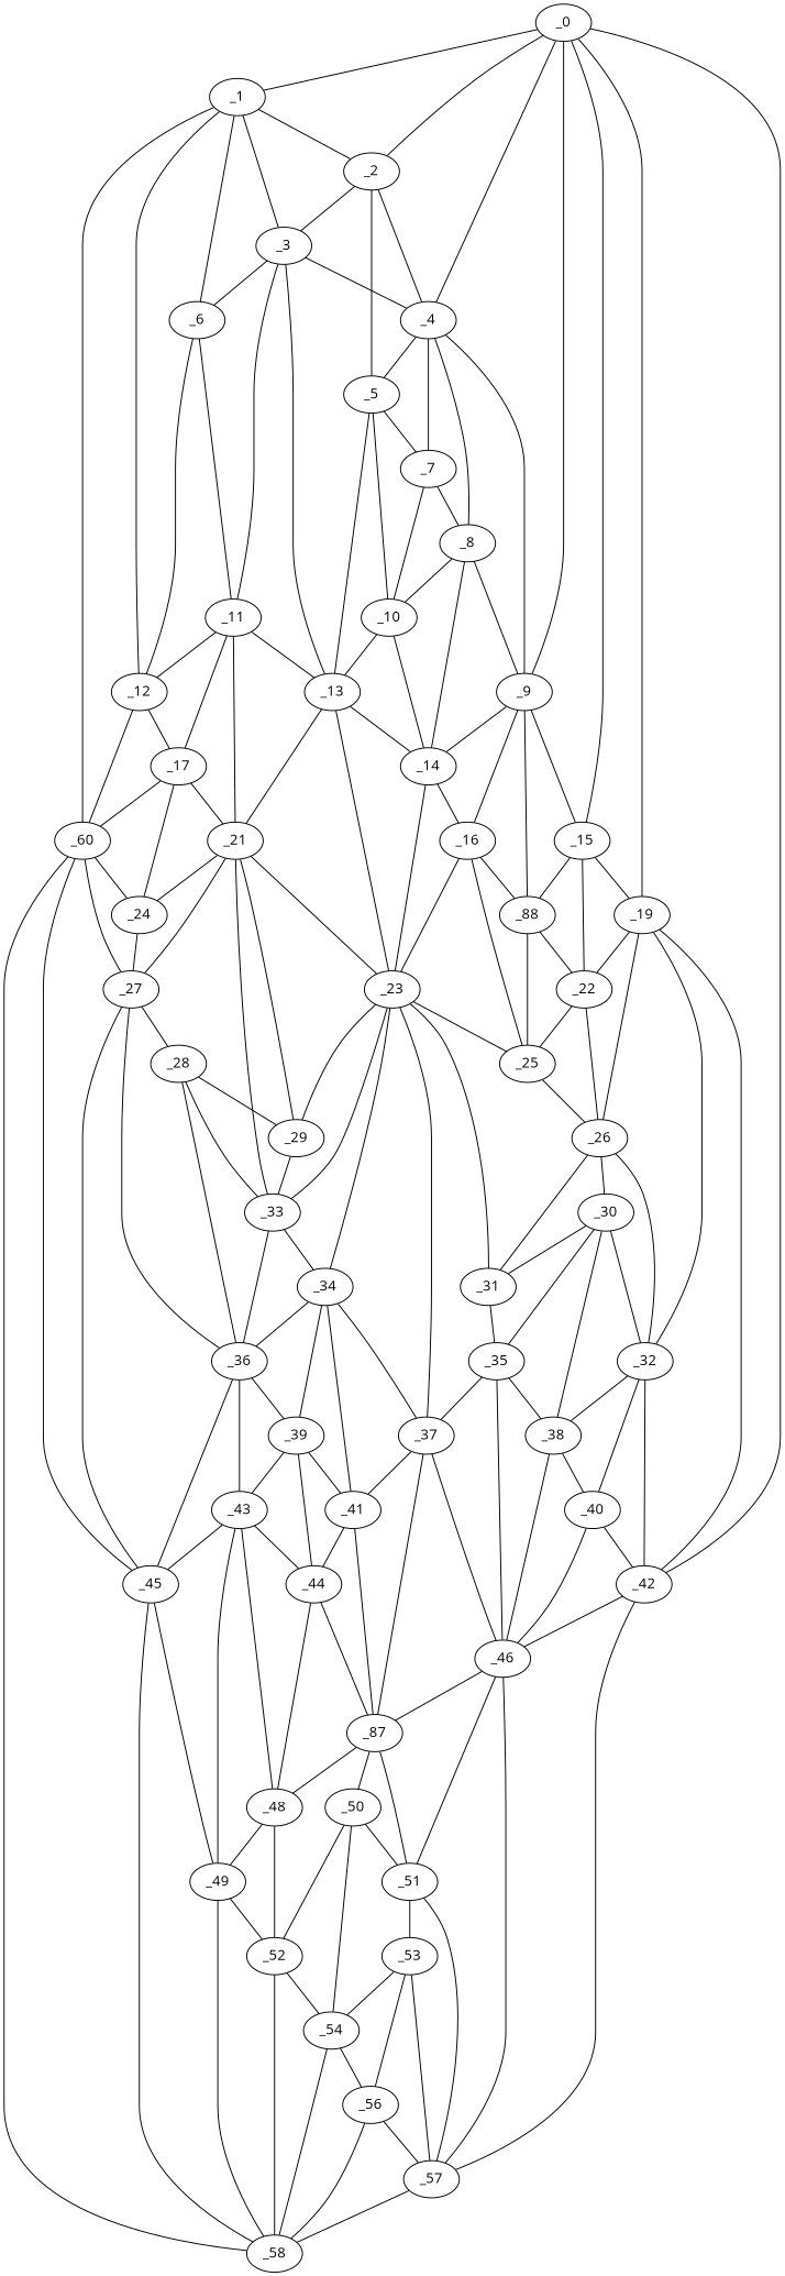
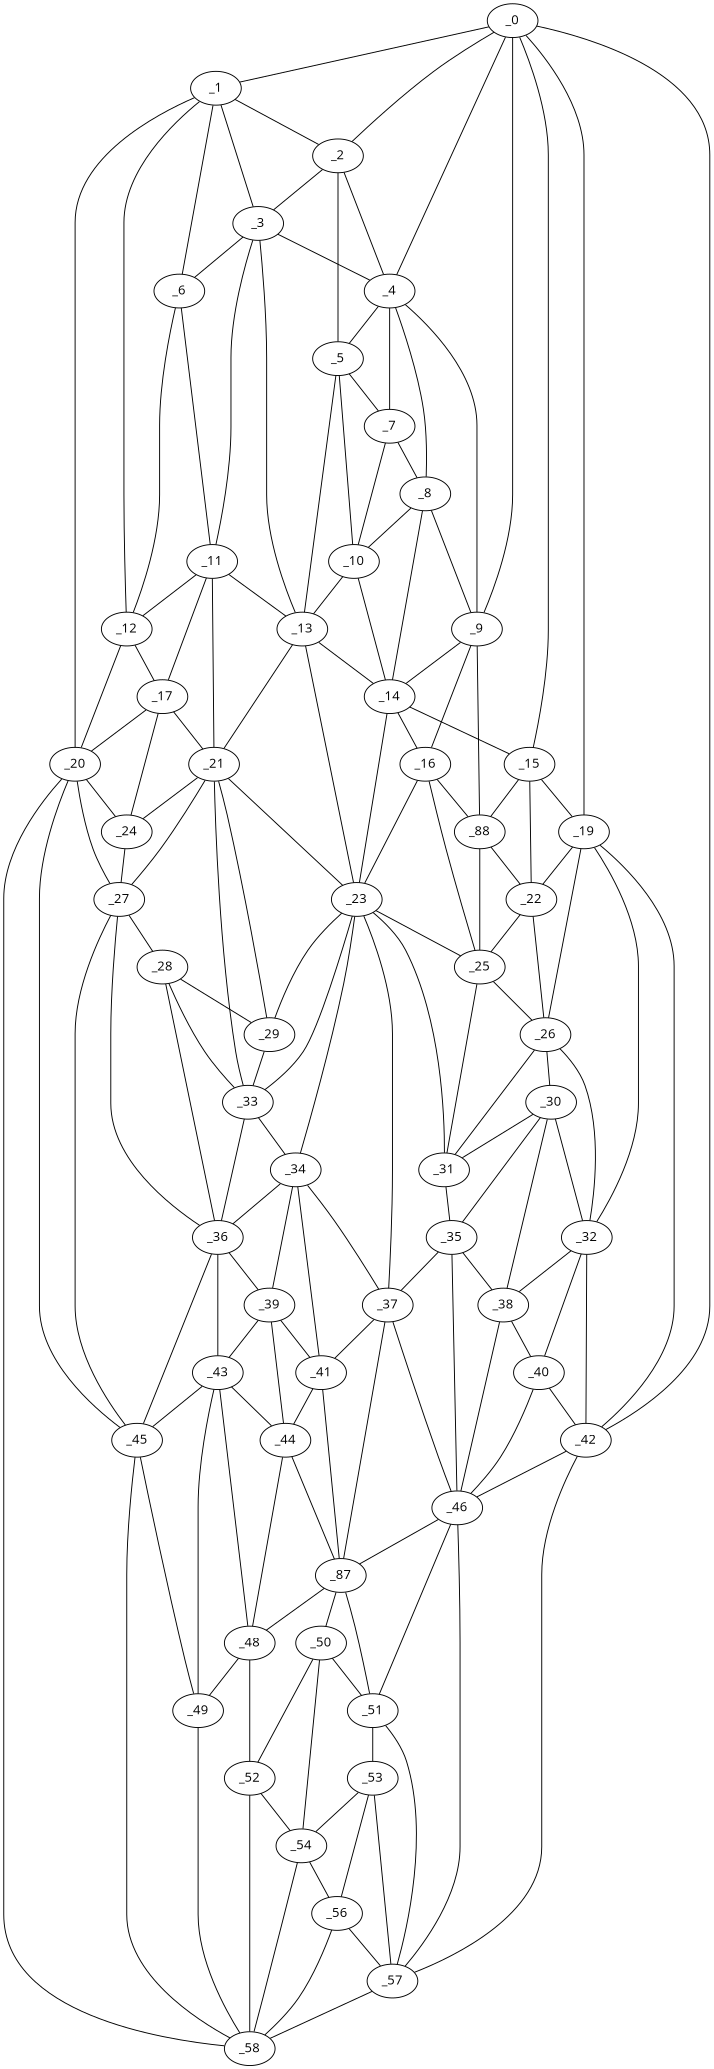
  graph {
    fontname="Open Sans"
    node [fontname="Open Sans" x=48 y=77]
    edge [fontname="Open Sans" valence=2]
    _0 [x=5 y=79]
    _1 [x=7 y=28]
    _2 [x=9 y=52]
    _4 [x=15 y=72]
    _9 [x=27]
    _15 [x=41 y=87]
    _19 [x=46 y=90]
    _42 [x=82 y=112]
    _3 [x=10 y=40]
    _6 [x=19 y=28]
    _12 [x=32 y=22]
-   _20 [y=15 label=_60]
+   _20 [y=15]
    _5 [x=18 y=56]
    _7 [x=22 y=61]
    _8 [x=22 y=71]
    _14 [x=36 y=63]
    _16 [x=42 y=71]
    n18 [label=_88 x=44 y=79]
    _22 [y=86]
    _26 [x=55 y=89]
    _32 [x=63 y=98]
    _46 [x=91 y=87]
    _57 [x=123 y=95]
    _11 [x=30 y=29]
    _13 [x=32 y=52]
    _17 [x=44 y=27]
    _24 [x=50 y=27]
    _27 [x=57 y=30]
    _45 [x=88 y=30]
    _58 [x=125 y=43]
    _10 [x=28 y=60]
    _23 [x=49 y=63]
    _25 [x=51 y=74]
    _31 [x=63 y=74]
    _30 [x=62 y=92]
    _38 [x=76 y=98]
    _40 [x=79 y=101]
    n38 [label=_87 x=92 y=58]
    _51 [x=105 y=81]
    _21 [y=36]
    _28 [x=61 y=37]
    _36 [x=74 y=38]
    _49 [x=98 y=34]
    _29 [x=61 y=41]
    _33 [x=66 y=43]
    _34 [x=71 y=47]
    _37 [x=74 y=65]
    _35 [x=72]
    _39 [x=78 y=45]
    _41 [x=82 y=58]
    _43 [x=86 y=40]
    _52 [x=108 y=41]
    _44 [x=87 y=51]
    _48 [x=95 y=43]
    _50 [x=102 y=55]
    _53 [x=109 y=80]
    _54 [x=111 y=53]
    _56 [x=121]
    _0 -- _1 [valence=1]
    _0 -- _2 [valence=1]
    _0 -- _4 [valence=1]
    _0 -- _9
    _0 -- _15 [valence=1]
    _0 -- _19 [valence=1]
    _0 -- _42 [valence=1]
    _1 -- _2
    _1 -- _3 [valence=1]
    _1 -- _6
    _1 -- _12
    _1 -- _20 [valence=1]
    _2 -- _4
    _2 -- _3
    _2 -- _5
    _4 -- _9 [valence=1]
    _4 -- _5
    _4 -- _7
    _4 -- _8
-   _9 -- _15
+   _14 -- _15
    _9 -- _14
    _9 -- _16
    _9 -- n18
    _15 -- _19
    _15 -- n18
    _15 -- _22
    _19 -- _42
    _19 -- _22 [valence=1]
    _19 -- _26
    _19 -- _32
    _42 -- _46 [valence=1]
    _42 -- _57 [valence=1]
    _3 -- _4 [valence=1]
    _3 -- _6
    _3 -- _11
    _3 -- _13
    _6 -- _12
    _6 -- _11
    _12 -- _20 [valence=1]
    _12 -- _17
    _20 -- _24
    _20 -- _27 [valence=1]
    _20 -- _45
    _20 -- _58 [valence=1]
    _5 -- _7 [valence=1]
    _5 -- _13
    _5 -- _10
    _7 -- _8 [valence=1]
    _7 -- _10
    _8 -- _9
    _8 -- _14 [valence=1]
    _8 -- _10 [valence=1]
    _14 -- _16 [valence=1]
    _14 -- _23
    _16 -- n18
    _16 -- _23
    _16 -- _25
    n18 -- _22
    n18 -- _25 [valence=1]
    _22 -- _26
    _22 -- _25
    _26 -- _32 [valence=1]
    _26 -- _31 [valence=1]
    _26 -- _30
    _32 -- _42 [valence=1]
    _32 -- _38
    _32 -- _40 [valence=1]
    _46 -- _57
    _46 -- n38 [valence=1]
    _46 -- _51 [valence=1]
    _57 -- _58 [valence=1]
    _11 -- _12
    _11 -- _13 [valence=1]
    _11 -- _17 [valence=1]
    _11 -- _21
    _13 -- _14
    _13 -- _23
    _13 -- _21
    _17 -- _20 [valence=1]
    _17 -- _24 [valence=1]
    _17 -- _21
    _24 -- _27 [valence=1]
    _27 -- _45 [valence=1]
    _27 -- _28 [valence=1]
    _27 -- _36
    _45 -- _58 [valence=1]
    _45 -- _49
    _10 -- _14
    _10 -- _13
    _23 -- _25 [valence=1]
    _23 -- _31 [valence=1]
    _23 -- _29
    _23 -- _33
    _23 -- _34
    _23 -- _37
    _25 -- _26
+   _25 -- _31
    _31 -- _35
    _30 -- _32 [valence=1]
    _30 -- _31
    _30 -- _38
    _30 -- _35
    _38 -- _46
    _38 -- _40
    _40 -- _42
    _40 -- _46 [valence=1]
    n38 -- _51
    n38 -- _48
    n38 -- _50 [valence=1]
    _51 -- _57
    _51 -- _53
    _21 -- _24
    _21 -- _27
    _21 -- _23
    _21 -- _29
    _21 -- _33
    _28 -- _36
    _28 -- _29
    _28 -- _33
    _36 -- _45
    _36 -- _39 [valence=1]
    _36 -- _43
    _49 -- _58
-   _49 -- _52
    _29 -- _33
    _33 -- _36
    _33 -- _34 [valence=1]
    _34 -- _36
    _34 -- _37
    _34 -- _39
    _34 -- _41 [valence=1]
    _37 -- _46
    _37 -- n38
    _37 -- _41 [valence=1]
    _35 -- _46
    _35 -- _38 [valence=1]
    _35 -- _37
    _39 -- _41
    _39 -- _43
    _39 -- _44
    _41 -- n38
    _41 -- _44 [valence=1]
    _43 -- _45
    _43 -- _49 [valence=1]
    _43 -- _44 [valence=1]
    _43 -- _48
    _52 -- _58
    _52 -- _54
    _44 -- n38 [valence=1]
    _44 -- _48
    _48 -- _49
    _48 -- _52 [valence=1]
    _50 -- _51
    _50 -- _52
    _50 -- _54 [valence=1]
    _53 -- _57
    _53 -- _54
    _53 -- _56
    _54 -- _58 [valence=1]
    _54 -- _56 [valence=1]
    _56 -- _57
    _56 -- _58
  }
